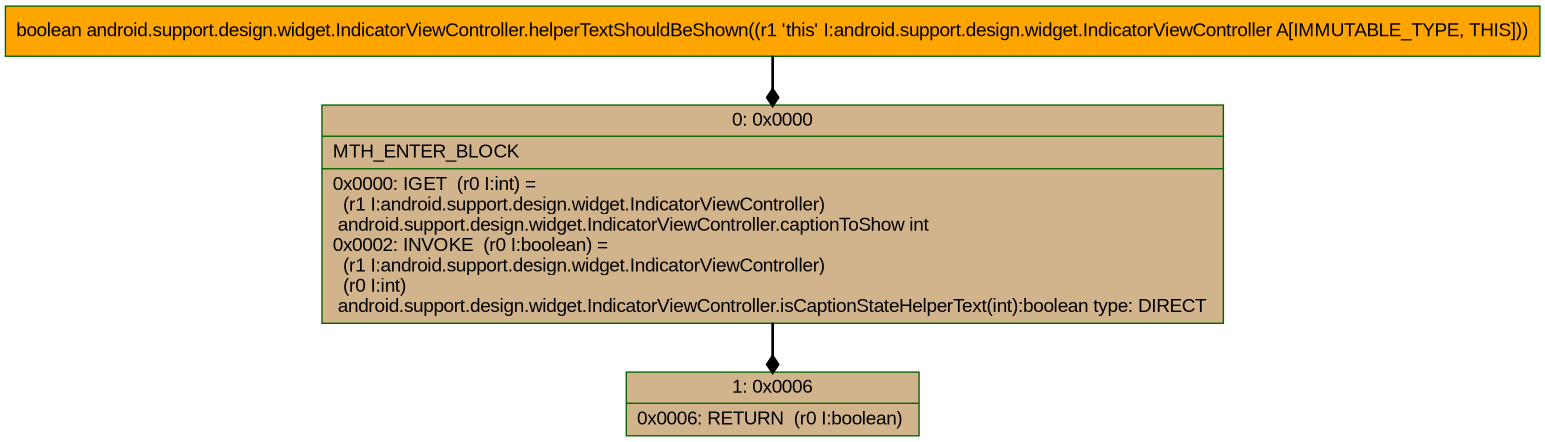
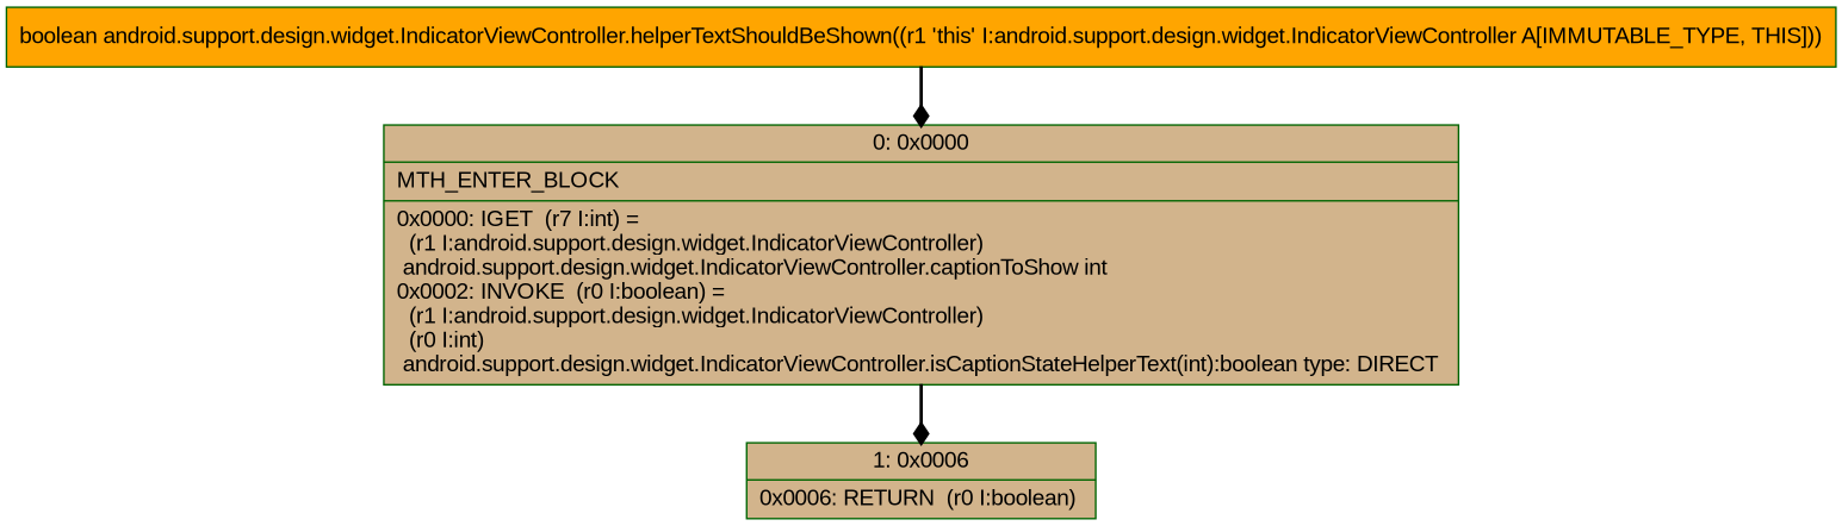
  digraph {
    fontname="Liberation Sans"
    node [shape=record style=filled fillcolor=tan color=darkgreen fontname="Liberation Sans"]
    edge [style=bold arrowhead=diamond fontname="Liberation Sans"]
-   n1 [label="{0\:\ 0x0000|MTH_ENTER_BLOCK\l|0x0000: IGET  (r0 I:int) = \l  (r1 I:android.support.design.widget.IndicatorViewController)\l android.support.design.widget.IndicatorViewController.captionToShow int \l0x0002: INVOKE  (r0 I:boolean) = \l  (r1 I:android.support.design.widget.IndicatorViewController)\l  (r0 I:int)\l android.support.design.widget.IndicatorViewController.isCaptionStateHelperText(int):boolean type: DIRECT \l}"]
+   n1 [label="{0\:\ 0x0000|MTH_ENTER_BLOCK\l|0x0000: IGET  (r7 I:int) = \l  (r1 I:android.support.design.widget.IndicatorViewController)\l android.support.design.widget.IndicatorViewController.captionToShow int \l0x0002: INVOKE  (r0 I:boolean) = \l  (r1 I:android.support.design.widget.IndicatorViewController)\l  (r0 I:int)\l android.support.design.widget.IndicatorViewController.isCaptionStateHelperText(int):boolean type: DIRECT \l}"]
    n2 [label="{1\:\ 0x0006|0x0006: RETURN  (r0 I:boolean) \l}"]
    n3 [label="{boolean android.support.design.widget.IndicatorViewController.helperTextShouldBeShown((r1 'this' I:android.support.design.widget.IndicatorViewController A[IMMUTABLE_TYPE, THIS])) }" fillcolor=orange]
    n1 -> n2
    n3 -> n1
  }
